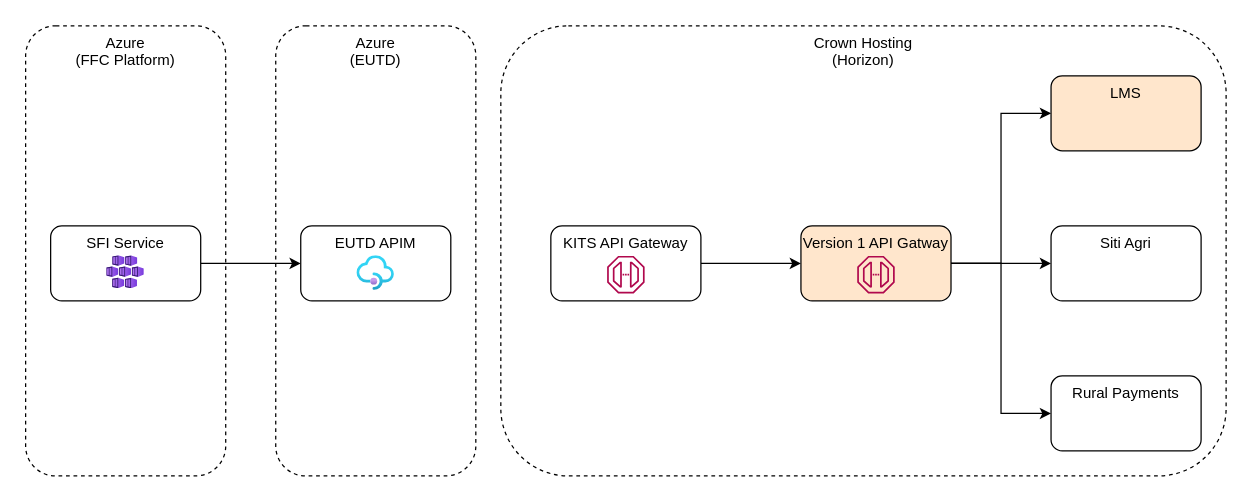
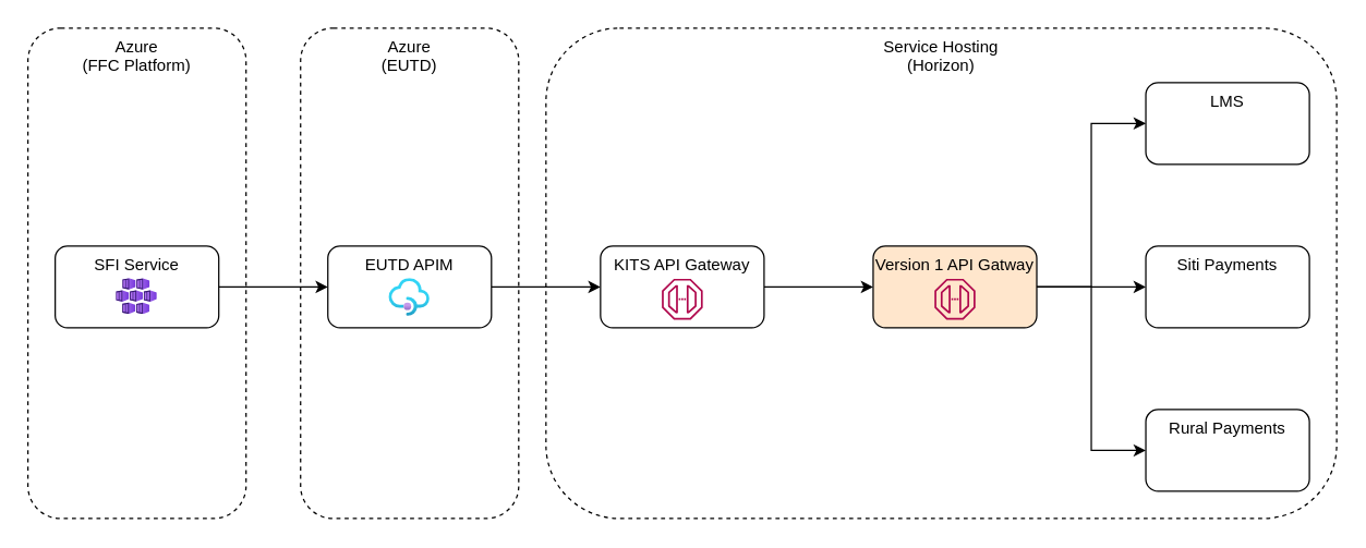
  <mxCell id="0" />
  <mxCell id="1" parent="0" />
  <mxCell id="2" value="Azure&lt;br&gt;(EUTD)" style="rounded=1;whiteSpace=wrap;html=1;dashed=1;verticalAlign=top;" vertex="1" parent="1"><mxGeometry x="220" width="160" height="360" as="geometry" y="20" /></mxCell>
- <mxCell id="3" value="Crown Hosting&lt;br&gt;(Horizon)" style="rounded=1;whiteSpace=wrap;html=1;dashed=1;verticalAlign=top;" vertex="1" parent="1"><mxGeometry x="400" width="580" height="360" as="geometry" y="20" /></mxCell>
+ <mxCell id="3" value="Service Hosting&lt;br&gt;(Horizon)" style="rounded=1;whiteSpace=wrap;html=1;dashed=1;verticalAlign=top;" vertex="1" parent="1"><mxGeometry x="400" width="580" height="360" as="geometry" y="20" /></mxCell>
  <mxCell id="4" value="Azure&lt;br&gt;(FFC Platform)" style="rounded=1;whiteSpace=wrap;html=1;dashed=1;verticalAlign=top;" vertex="1" parent="1"><mxGeometry width="160" height="360" as="geometry" x="20" y="20" /></mxCell>
  <mxCell id="5" value="" style="edgeStyle=orthogonalEdgeStyle;rounded=0;orthogonalLoop=1;jettySize=auto;html=1;" edge="1" parent="1" source="6" target="9"><mxGeometry relative="1" as="geometry" /></mxCell>
  <mxCell id="6" value="SFI Service" style="rounded=1;whiteSpace=wrap;html=1;verticalAlign=top;" vertex="1" parent="1"><mxGeometry x="40" y="180" width="120" height="60" as="geometry" /></mxCell>
  <mxCell id="7" value="" style="aspect=fixed;html=1;points=[];align=center;image;fontSize=12;image=img/lib/azure2/compute/Kubernetes_Services.svg;" vertex="1" parent="1"><mxGeometry x="85" y="204" width="30" height="26.47" as="geometry" /></mxCell>
+ <mxCell id="8" value="" style="edgeStyle=orthogonalEdgeStyle;rounded=0;orthogonalLoop=1;jettySize=auto;html=1;" edge="1" parent="1" source="9" target="12"><mxGeometry relative="1" as="geometry" /></mxCell>
  <mxCell id="9" value="EUTD APIM" style="rounded=1;whiteSpace=wrap;html=1;verticalAlign=top;" vertex="1" parent="1"><mxGeometry x="240" y="180" width="120" height="60" as="geometry" /></mxCell>
  <mxCell id="10" value="" style="aspect=fixed;html=1;points=[];align=center;image;fontSize=12;image=img/lib/azure2/app_services/API_Management_Services.svg;" vertex="1" parent="1"><mxGeometry x="285" y="204" width="30" height="27.69" as="geometry" /></mxCell>
  <mxCell id="11" value="" style="edgeStyle=orthogonalEdgeStyle;rounded=0;orthogonalLoop=1;jettySize=auto;html=1;" edge="1" parent="1" source="12" target="17"><mxGeometry relative="1" as="geometry" /></mxCell>
  <mxCell id="12" value="KITS API Gateway" style="rounded=1;whiteSpace=wrap;html=1;verticalAlign=top;" vertex="1" parent="1"><mxGeometry x="440" y="180" width="120" height="60" as="geometry" /></mxCell>
  <mxCell id="13" value="" style="sketch=0;outlineConnect=0;fontColor=#232F3E;gradientColor=none;fillColor=#B0084D;strokeColor=none;dashed=0;verticalLabelPosition=bottom;verticalAlign=top;align=center;html=1;fontSize=12;fontStyle=0;aspect=fixed;pointerEvents=1;shape=mxgraph.aws4.endpoint;" vertex="1" parent="1"><mxGeometry x="485" y="204" width="30" height="30" as="geometry" /></mxCell>
  <mxCell id="14" value="" style="edgeStyle=orthogonalEdgeStyle;rounded=0;orthogonalLoop=1;jettySize=auto;html=1;" edge="1" parent="1" source="17" target="19"><mxGeometry relative="1" as="geometry" /></mxCell>
  <mxCell id="15" style="edgeStyle=orthogonalEdgeStyle;rounded=0;orthogonalLoop=1;jettySize=auto;html=1;entryX=0;entryY=0.5;entryDx=0;entryDy=0;" edge="1" parent="1" source="17" target="21"><mxGeometry relative="1" as="geometry" /></mxCell>
  <mxCell id="16" style="edgeStyle=orthogonalEdgeStyle;rounded=0;orthogonalLoop=1;jettySize=auto;html=1;entryX=0;entryY=0.5;entryDx=0;entryDy=0;" edge="1" parent="1" source="17" target="20"><mxGeometry relative="1" as="geometry" /></mxCell>
  <mxCell id="17" value="Version 1 API Gatway" style="whiteSpace=wrap;html=1;verticalAlign=top;rounded=1;fillColor=#ffe6cc;" vertex="1" parent="1"><mxGeometry x="640" y="180" width="120" height="60" as="geometry" /></mxCell>
  <mxCell id="18" value="" style="sketch=0;outlineConnect=0;fontColor=#232F3E;gradientColor=none;fillColor=#B0084D;strokeColor=none;dashed=0;verticalLabelPosition=bottom;verticalAlign=top;align=center;html=1;fontSize=12;fontStyle=0;aspect=fixed;pointerEvents=1;shape=mxgraph.aws4.endpoint;" vertex="1" parent="1"><mxGeometry x="685" y="204" width="30" height="30" as="geometry" /></mxCell>
- <mxCell id="19" value="Siti Agri" style="whiteSpace=wrap;html=1;verticalAlign=top;rounded=1;" vertex="1" parent="1"><mxGeometry x="840" y="180" width="120" height="60" as="geometry" /></mxCell>
+ <mxCell id="19" value="Siti Payments" style="whiteSpace=wrap;html=1;verticalAlign=top;rounded=1;" vertex="1" parent="1"><mxGeometry x="840" y="180" width="120" height="60" as="geometry" /></mxCell>
  <mxCell id="20" value="Rural Payments" style="whiteSpace=wrap;html=1;verticalAlign=top;rounded=1;" vertex="1" parent="1"><mxGeometry x="840" y="300" width="120" height="60" as="geometry" /></mxCell>
- <mxCell id="21" value="LMS" style="whiteSpace=wrap;html=1;verticalAlign=top;rounded=1;fillColor=#ffe6cc;" vertex="1" parent="1"><mxGeometry x="840" y="60" width="120" height="60" as="geometry" /></mxCell>
+ <mxCell id="21" value="LMS" style="whiteSpace=wrap;html=1;verticalAlign=top;rounded=1;" vertex="1" parent="1"><mxGeometry x="840" y="60" width="120" height="60" as="geometry" /></mxCell>
  <mxCell id="22" value="" style="shape=image;html=1;verticalAlign=top;verticalLabelPosition=bottom;labelBackgroundColor=#ffffff;imageAspect=0;aspect=fixed;image=https://cdn2.iconfinder.com/data/icons/boxicons-solid-vol-1/24/bxs-crown-128.png" vertex="1" parent="1"><mxGeometry x="885" y="80" width="30" height="30" as="geometry" /></mxCell>
  <mxCell id="23" value="" style="shape=image;html=1;verticalAlign=top;verticalLabelPosition=bottom;labelBackgroundColor=#ffffff;imageAspect=0;aspect=fixed;image=https://cdn2.iconfinder.com/data/icons/boxicons-solid-vol-1/24/bxs-crown-128.png" vertex="1" parent="1"><mxGeometry x="885" y="204" width="30" height="30" as="geometry" /></mxCell>
  <mxCell id="24" value="" style="shape=image;html=1;verticalAlign=top;verticalLabelPosition=bottom;labelBackgroundColor=#ffffff;imageAspect=0;aspect=fixed;image=https://cdn2.iconfinder.com/data/icons/boxicons-solid-vol-1/24/bxs-crown-128.png" vertex="1" parent="1"><mxGeometry x="885" y="320" width="30" height="30" as="geometry" /></mxCell>
